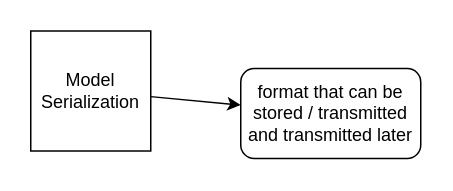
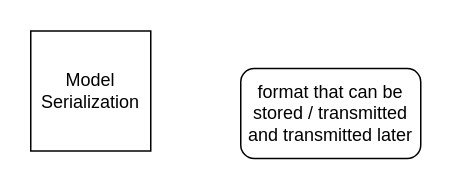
  <mxCell id="0" />
  <mxCell id="1" parent="0" />
- <mxCell id="2" value="" style="edgeStyle=none;html=1;" parent="1" source="3" target="4" edge="1"><mxGeometry relative="1" as="geometry" /></mxCell>
  <mxCell id="3" value="Model Serialization" style="whiteSpace=wrap;html=1;aspect=fixed;" parent="1" vertex="1"><mxGeometry x="20" y="20" width="80" height="80" as="geometry" /></mxCell>
  <mxCell id="4" value="format that can be stored / transmitted and transmitted later" style="rounded=1;whiteSpace=wrap;html=1;" parent="1" vertex="1"><mxGeometry x="160" y="45" width="120" height="60" as="geometry" /></mxCell>
